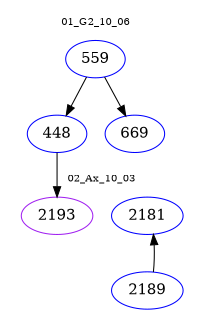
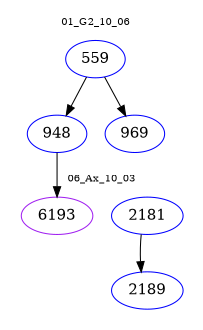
  digraph {
    node [color=blue]
    edge [color=black]
    n1 [label=2181]
-   n2 [color=purple label=2193]
+   n2 [color=purple label=6193]
    n3 [label=2189]
    n4 [label=559]
-   n5 [label=448]
-   n6 [label=669]
+   n5 [label=948]
+   n6 [label=969]
    subgraph cluster_1 {
      color=white
      fontsize=10
-     label="02_Ax_10_03"
+     label="06_Ax_10_03"
      n1
      n2
      n3
    }
    subgraph cluster_2 {
      color=white
      fontsize=10
      label="01_G2_10_06"
      n4
      n5
      n6
    }
-   n3 -> n1
+   n1 -> n3
    n4 -> n5
    n4 -> n6
    n5 -> n2
  }
